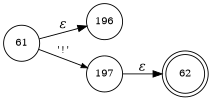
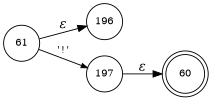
  digraph {
    rankdir=LR
    node [fixedsize=true fontsize=11 shape=circle peripheries=1]
    edge [fontname="Times-Italic"]
-   n1 [label=62 shape=doublecircle width=.6 peripheries=""]
+   n1 [label=60 shape=doublecircle width=.6 peripheries=""]
    n2 [label=196 width=.55]
    n3 [label=197 width=.55]
    n4 [label=61 width=.55]
    n3 -> n1 [label="&epsilon;"]
    n4 -> n2 [label="&epsilon;"]
    n4 -> n3 [arrowhead=normal arrowsize=.7 fontname=Courier fontsize=11 label="'!'"]
  }
